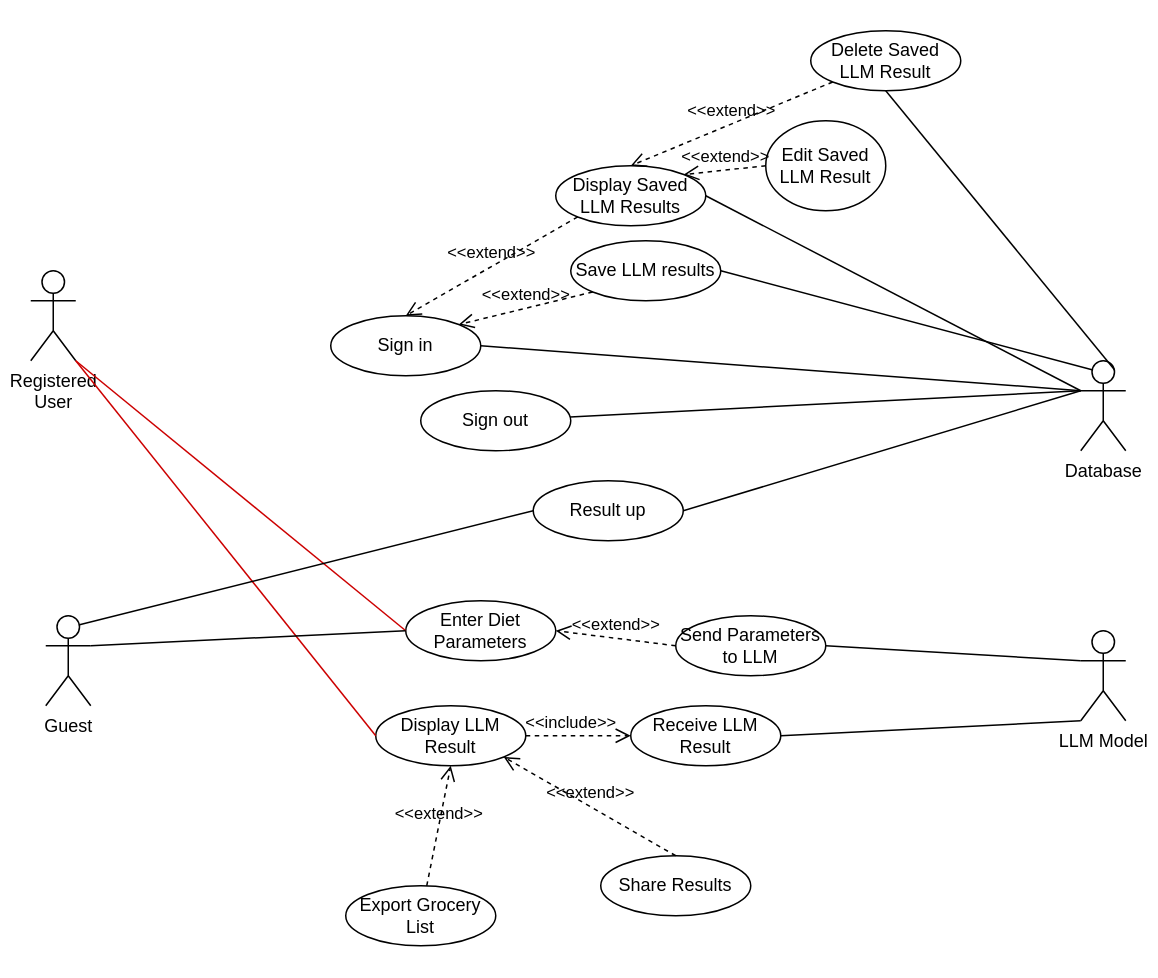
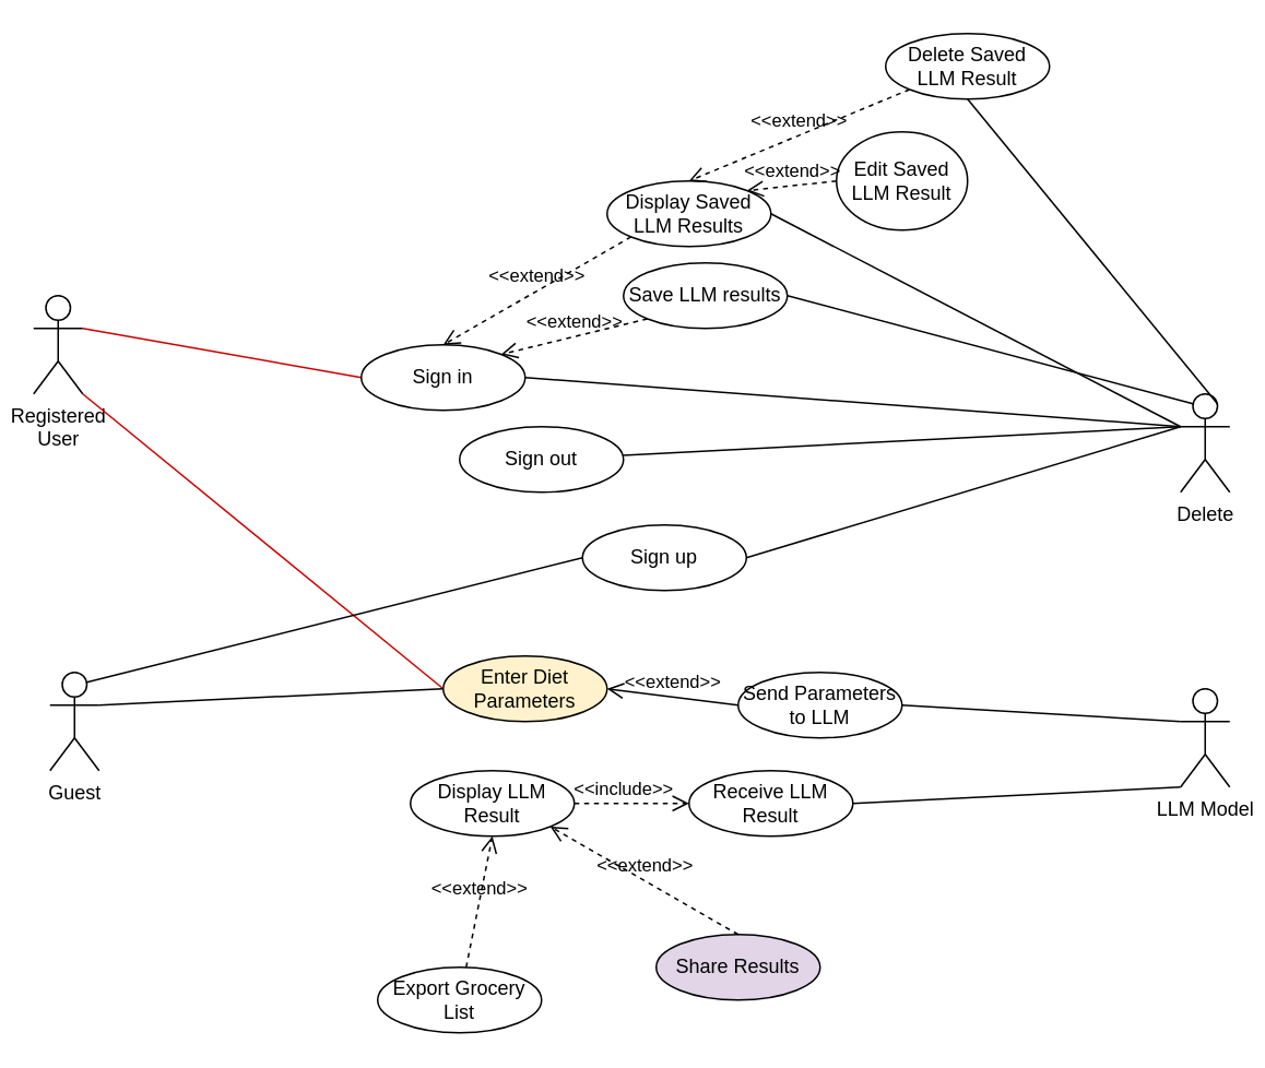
  <mxCell id="0" />
  <mxCell id="1" parent="0" />
  <mxCell id="2" value="Registered&lt;br&gt;User" style="shape=umlActor;verticalLabelPosition=bottom;verticalAlign=top;html=1;outlineConnect=0;" parent="1" vertex="1"><mxGeometry x="20" y="180" width="30" height="60" as="geometry" /></mxCell>
+ <mxCell id="3" value="" style="endArrow=none;html=1;rounded=0;exitX=1;exitY=0.333;exitDx=0;exitDy=0;exitPerimeter=0;entryX=0;entryY=0.5;entryDx=0;entryDy=0;strokeColor=#CC0000;" parent="1" source="2" target="4" edge="1"><mxGeometry width="50" height="50" relative="1" as="geometry"><mxPoint x="140" y="280" as="sourcePoint" /><mxPoint x="190" y="230" as="targetPoint" /></mxGeometry></mxCell>
  <mxCell id="4" value="Sign in" style="ellipse;whiteSpace=wrap;html=1;align=center;" parent="1" vertex="1"><mxGeometry x="220" y="210" width="100" height="40" as="geometry" /></mxCell>
- <mxCell id="5" value="Result up" style="ellipse;whiteSpace=wrap;html=1;align=center;" parent="1" vertex="1"><mxGeometry x="355" y="320" width="100" height="40" as="geometry" /></mxCell>
+ <mxCell id="5" value="Sign up" style="ellipse;whiteSpace=wrap;html=1;align=center;" parent="1" vertex="1"><mxGeometry x="355" y="320" width="100" height="40" as="geometry" /></mxCell>
  <mxCell id="6" style="rounded=0;orthogonalLoop=1;jettySize=auto;html=1;exitX=0;exitY=0.333;exitDx=0;exitDy=0;exitPerimeter=0;endArrow=none;startFill=0;" parent="1" source="7" target="39" edge="1"><mxGeometry relative="1" as="geometry" /></mxCell>
- <mxCell id="7" value="Database" style="shape=umlActor;verticalLabelPosition=bottom;verticalAlign=top;html=1;" parent="1" vertex="1"><mxGeometry x="720" y="240" width="30" height="60" as="geometry" /></mxCell>
+ <mxCell id="7" value="Delete" style="shape=umlActor;verticalLabelPosition=bottom;verticalAlign=top;html=1;" parent="1" vertex="1"><mxGeometry x="720" y="240" width="30" height="60" as="geometry" /></mxCell>
  <mxCell id="8" value="" style="endArrow=none;html=1;rounded=0;entryX=0;entryY=0.333;entryDx=0;entryDy=0;entryPerimeter=0;exitX=1;exitY=0.5;exitDx=0;exitDy=0;" parent="1" source="4" target="7" edge="1"><mxGeometry width="50" height="50" relative="1" as="geometry"><mxPoint x="470" y="320" as="sourcePoint" /><mxPoint x="520" y="270" as="targetPoint" /></mxGeometry></mxCell>
- <mxCell id="9" value="Enter Diet Parameters" style="ellipse;whiteSpace=wrap;html=1;align=center;" parent="1" vertex="1"><mxGeometry x="270" y="400" width="100" height="40" as="geometry" /></mxCell>
+ <mxCell id="9" value="Enter Diet Parameters" style="ellipse;whiteSpace=wrap;html=1;align=center;fillColor=#fff2cc;" parent="1" vertex="1"><mxGeometry x="270" y="400" width="100" height="40" as="geometry" /></mxCell>
  <mxCell id="10" value="" style="endArrow=none;html=1;rounded=0;exitX=1;exitY=1;exitDx=0;exitDy=0;exitPerimeter=0;entryX=0;entryY=0.5;entryDx=0;entryDy=0;strokeColor=#CC0000;" parent="1" source="2" target="9" edge="1"><mxGeometry width="50" height="50" relative="1" as="geometry"><mxPoint x="160" y="316" as="sourcePoint" /><mxPoint x="270" y="260" as="targetPoint" /></mxGeometry></mxCell>
  <mxCell id="11" value="Send Parameters to LLM" style="ellipse;whiteSpace=wrap;html=1;align=center;" parent="1" vertex="1"><mxGeometry x="450" y="410" width="100" height="40" as="geometry" /></mxCell>
- <mxCell id="12" value="&amp;lt;&amp;lt;extend&amp;gt;&amp;gt;" style="endArrow=open;startArrow=none;endFill=0;startFill=0;endSize=8;html=1;verticalAlign=bottom;dashed=1;labelBackgroundColor=none;rounded=0;entryX=1;entryY=0.5;entryDx=0;entryDy=0;exitX=0;exitY=0.5;exitDx=0;exitDy=0;" parent="1" source="11" target="9" edge="1"><mxGeometry x="-0.008" width="160" relative="1" as="geometry"><mxPoint x="200" y="430" as="sourcePoint" /><mxPoint x="360" y="430" as="targetPoint" /><mxPoint as="offset" /></mxGeometry></mxCell>
+ <mxCell id="12" value="&amp;lt;&amp;lt;extend&amp;gt;&amp;gt;" style="endArrow=open;startArrow=none;endFill=0;startFill=0;endSize=8;html=1;verticalAlign=bottom;dashed=0;labelBackgroundColor=none;rounded=0;entryX=1;entryY=0.5;entryDx=0;entryDy=0;exitX=0;exitY=0.5;exitDx=0;exitDy=0;" parent="1" source="11" target="9" edge="1"><mxGeometry x="-0.008" width="160" relative="1" as="geometry"><mxPoint x="200" y="430" as="sourcePoint" /><mxPoint x="360" y="430" as="targetPoint" /><mxPoint as="offset" /></mxGeometry></mxCell>
  <mxCell id="13" value="&amp;lt;&amp;lt;include&amp;gt;&amp;gt;" style="endArrow=open;startArrow=none;endFill=0;startFill=0;endSize=8;html=1;verticalAlign=bottom;dashed=1;labelBackgroundColor=none;rounded=0;entryX=0;entryY=0.5;entryDx=0;entryDy=0;exitX=1;exitY=0.5;exitDx=0;exitDy=0;exitPerimeter=0;" parent="1" source="22" target="14" edge="1"><mxGeometry x="-0.143" width="160" relative="1" as="geometry"><mxPoint x="360" y="490" as="sourcePoint" /><mxPoint x="390" y="480" as="targetPoint" /><mxPoint as="offset" /></mxGeometry></mxCell>
  <mxCell id="14" value="Receive LLM Result" style="ellipse;whiteSpace=wrap;html=1;align=center;" parent="1" vertex="1"><mxGeometry x="420" y="470" width="100" height="40" as="geometry" /></mxCell>
  <mxCell id="15" value="" style="endArrow=none;html=1;rounded=0;exitX=1;exitY=0.5;exitDx=0;exitDy=0;entryX=0;entryY=0.333;entryDx=0;entryDy=0;entryPerimeter=0;" parent="1" source="11" target="16" edge="1"><mxGeometry width="50" height="50" relative="1" as="geometry"><mxPoint x="500" y="280" as="sourcePoint" /><mxPoint x="640" y="340" as="targetPoint" /></mxGeometry></mxCell>
  <mxCell id="16" value="LLM Model" style="shape=umlActor;verticalLabelPosition=bottom;verticalAlign=top;html=1;" parent="1" vertex="1"><mxGeometry x="720" y="420" width="30" height="60" as="geometry" /></mxCell>
  <mxCell id="17" value="Save LLM results" style="ellipse;whiteSpace=wrap;html=1;align=center;" parent="1" vertex="1"><mxGeometry x="380" y="160" width="100" height="40" as="geometry" /></mxCell>
  <mxCell id="18" value="" style="endArrow=none;html=1;rounded=0;entryX=0.25;entryY=0.1;entryDx=0;entryDy=0;entryPerimeter=0;exitX=1;exitY=0.5;exitDx=0;exitDy=0;" parent="1" source="17" target="7" edge="1"><mxGeometry width="50" height="50" relative="1" as="geometry"><mxPoint x="340" y="220" as="sourcePoint" /><mxPoint x="660" y="120" as="targetPoint" /></mxGeometry></mxCell>
  <mxCell id="19" value="" style="endArrow=none;html=1;rounded=0;entryX=0;entryY=0.333;entryDx=0;entryDy=0;entryPerimeter=0;exitX=1;exitY=0.5;exitDx=0;exitDy=0;" parent="1" source="5" target="7" edge="1"><mxGeometry width="50" height="50" relative="1" as="geometry"><mxPoint x="405" y="280" as="sourcePoint" /><mxPoint x="725" y="180" as="targetPoint" /></mxGeometry></mxCell>
  <mxCell id="20" value="Display Saved LLM Results" style="ellipse;whiteSpace=wrap;html=1;align=center;" parent="1" vertex="1"><mxGeometry x="370" y="110" width="100" height="40" as="geometry" /></mxCell>
  <mxCell id="21" value="" style="endArrow=none;html=1;rounded=0;exitX=1;exitY=0.5;exitDx=0;exitDy=0;" parent="1" source="20" edge="1"><mxGeometry width="50" height="50" relative="1" as="geometry"><mxPoint x="430" y="50" as="sourcePoint" /><mxPoint x="720" y="260" as="targetPoint" /></mxGeometry></mxCell>
  <mxCell id="22" value="Display LLM Result" style="ellipse;whiteSpace=wrap;html=1;align=center;" parent="1" vertex="1"><mxGeometry x="250" y="470" width="100" height="40" as="geometry" /></mxCell>
- <mxCell id="23" value="" style="endArrow=none;html=1;rounded=0;exitX=1;exitY=1;exitDx=0;exitDy=0;exitPerimeter=0;entryX=0;entryY=0.5;entryDx=0;entryDy=0;fillColor=#f8cecc;strokeColor=#CC0000;" parent="1" source="2" target="22" edge="1"><mxGeometry width="50" height="50" relative="1" as="geometry"><mxPoint x="40" y="300" as="sourcePoint" /><mxPoint x="220" y="440" as="targetPoint" /></mxGeometry></mxCell>
  <mxCell id="24" value="" style="endArrow=none;html=1;rounded=0;exitX=1;exitY=0.5;exitDx=0;exitDy=0;entryX=0;entryY=1;entryDx=0;entryDy=0;entryPerimeter=0;" parent="1" source="14" target="16" edge="1"><mxGeometry width="50" height="50" relative="1" as="geometry"><mxPoint x="530" y="450" as="sourcePoint" /><mxPoint x="680" y="450" as="targetPoint" /></mxGeometry></mxCell>
  <mxCell id="25" value="Guest" style="shape=umlActor;verticalLabelPosition=bottom;verticalAlign=top;html=1;outlineConnect=0;" parent="1" vertex="1"><mxGeometry x="30" y="410" width="30" height="60" as="geometry" /></mxCell>
  <mxCell id="26" value="" style="endArrow=none;html=1;rounded=0;exitX=1;exitY=0.333;exitDx=0;exitDy=0;exitPerimeter=0;entryX=0;entryY=0.5;entryDx=0;entryDy=0;" parent="1" source="25" target="9" edge="1"><mxGeometry width="50" height="50" relative="1" as="geometry"><mxPoint x="70" y="390" as="sourcePoint" /><mxPoint x="250" y="390" as="targetPoint" /></mxGeometry></mxCell>
  <mxCell id="27" value="" style="endArrow=none;html=1;rounded=0;exitX=0.75;exitY=0.1;exitDx=0;exitDy=0;exitPerimeter=0;entryX=0;entryY=0.5;entryDx=0;entryDy=0;" parent="1" source="25" target="5" edge="1"><mxGeometry width="50" height="50" relative="1" as="geometry"><mxPoint x="60" y="250" as="sourcePoint" /><mxPoint x="240" y="390" as="targetPoint" /></mxGeometry></mxCell>
  <mxCell id="28" value="&amp;lt;&amp;lt;extend&amp;gt;&amp;gt;" style="endArrow=open;startArrow=none;endFill=0;startFill=0;endSize=8;html=1;verticalAlign=bottom;dashed=1;labelBackgroundColor=none;rounded=0;entryX=1;entryY=0;entryDx=0;entryDy=0;exitX=0;exitY=1;exitDx=0;exitDy=0;" parent="1" source="17" target="4" edge="1"><mxGeometry width="160" relative="1" as="geometry"><mxPoint x="390" y="169.5" as="sourcePoint" /><mxPoint x="320" y="169.5" as="targetPoint" /></mxGeometry></mxCell>
  <mxCell id="29" value="&amp;lt;&amp;lt;extend&amp;gt;&amp;gt;" style="endArrow=open;startArrow=none;endFill=0;startFill=0;endSize=8;html=1;verticalAlign=bottom;dashed=1;labelBackgroundColor=none;rounded=0;entryX=0.5;entryY=0;entryDx=0;entryDy=0;exitX=0;exitY=1;exitDx=0;exitDy=0;" parent="1" source="20" target="4" edge="1"><mxGeometry width="160" relative="1" as="geometry"><mxPoint x="390" y="110" as="sourcePoint" /><mxPoint x="310" y="152" as="targetPoint" /></mxGeometry></mxCell>
  <mxCell id="30" value="&amp;lt;&amp;lt;extend&amp;gt;&amp;gt;" style="endArrow=open;startArrow=none;endFill=0;startFill=0;endSize=8;html=1;verticalAlign=bottom;dashed=1;labelBackgroundColor=none;rounded=0;entryX=0.5;entryY=0;entryDx=0;entryDy=0;exitX=0;exitY=1;exitDx=0;exitDy=0;" parent="1" source="31" target="20" edge="1"><mxGeometry width="160" relative="1" as="geometry"><mxPoint x="520" y="70" as="sourcePoint" /><mxPoint x="450" y="116" as="targetPoint" /></mxGeometry></mxCell>
  <mxCell id="31" value="Delete Saved LLM Result" style="ellipse;whiteSpace=wrap;html=1;align=center;" parent="1" vertex="1"><mxGeometry x="540" y="20" width="100" height="40" as="geometry" /></mxCell>
  <mxCell id="32" value="" style="endArrow=none;html=1;rounded=0;exitX=0.5;exitY=1;exitDx=0;exitDy=0;entryX=0.75;entryY=0.1;entryDx=0;entryDy=0;entryPerimeter=0;" parent="1" source="31" target="7" edge="1"><mxGeometry width="50" height="50" relative="1" as="geometry"><mxPoint x="480" y="140" as="sourcePoint" /><mxPoint x="690" y="250" as="targetPoint" /></mxGeometry></mxCell>
  <mxCell id="33" value="Edit Saved LLM Result" style="ellipse;whiteSpace=wrap;html=1;align=center;" parent="1" vertex="1"><mxGeometry x="510" y="80" width="80" height="60" as="geometry" /></mxCell>
  <mxCell id="34" value="&amp;lt;&amp;lt;extend&amp;gt;&amp;gt;" style="endArrow=open;startArrow=none;endFill=0;startFill=0;endSize=8;html=1;verticalAlign=bottom;dashed=1;labelBackgroundColor=none;rounded=0;entryX=1;entryY=0;entryDx=0;entryDy=0;exitX=0;exitY=0.5;exitDx=0;exitDy=0;" parent="1" source="33" target="20" edge="1"><mxGeometry width="160" relative="1" as="geometry"><mxPoint x="510" y="40" as="sourcePoint" /><mxPoint x="475" y="126" as="targetPoint" /></mxGeometry></mxCell>
- <mxCell id="35" value="Share Results" style="ellipse;whiteSpace=wrap;html=1;align=center;" parent="1" vertex="1"><mxGeometry x="400" y="570" width="100" height="40" as="geometry" /></mxCell>
+ <mxCell id="35" value="Share Results" style="ellipse;whiteSpace=wrap;html=1;align=center;fillColor=#e1d5e7;" parent="1" vertex="1"><mxGeometry x="400" y="570" width="100" height="40" as="geometry" /></mxCell>
  <mxCell id="36" value="Export Grocery List" style="ellipse;whiteSpace=wrap;html=1;align=center;" parent="1" vertex="1"><mxGeometry x="230" y="590" width="100" height="40" as="geometry" /></mxCell>
  <mxCell id="37" value="&amp;lt;&amp;lt;extend&amp;gt;&amp;gt;" style="endArrow=open;startArrow=none;endFill=0;startFill=0;endSize=8;html=1;verticalAlign=bottom;dashed=1;labelBackgroundColor=none;rounded=0;entryX=0.5;entryY=1;entryDx=0;entryDy=0;" parent="1" source="36" target="22" edge="1"><mxGeometry x="-0.008" width="160" relative="1" as="geometry"><mxPoint x="210" y="600" as="sourcePoint" /><mxPoint x="130" y="590" as="targetPoint" /><mxPoint as="offset" /></mxGeometry></mxCell>
  <mxCell id="38" value="&amp;lt;&amp;lt;extend&amp;gt;&amp;gt;" style="endArrow=open;startArrow=none;endFill=0;startFill=0;endSize=8;html=1;verticalAlign=bottom;dashed=1;labelBackgroundColor=none;rounded=0;entryX=1;entryY=1;entryDx=0;entryDy=0;exitX=0.5;exitY=0;exitDx=0;exitDy=0;" parent="1" source="35" target="22" edge="1"><mxGeometry x="-0.008" width="160" relative="1" as="geometry"><mxPoint x="250" y="790" as="sourcePoint" /><mxPoint x="170" y="780" as="targetPoint" /><mxPoint as="offset" /></mxGeometry></mxCell>
  <mxCell id="39" value="Sign out" style="ellipse;whiteSpace=wrap;html=1;align=center;" parent="1" vertex="1"><mxGeometry x="280" y="260" width="100" height="40" as="geometry" /></mxCell>
